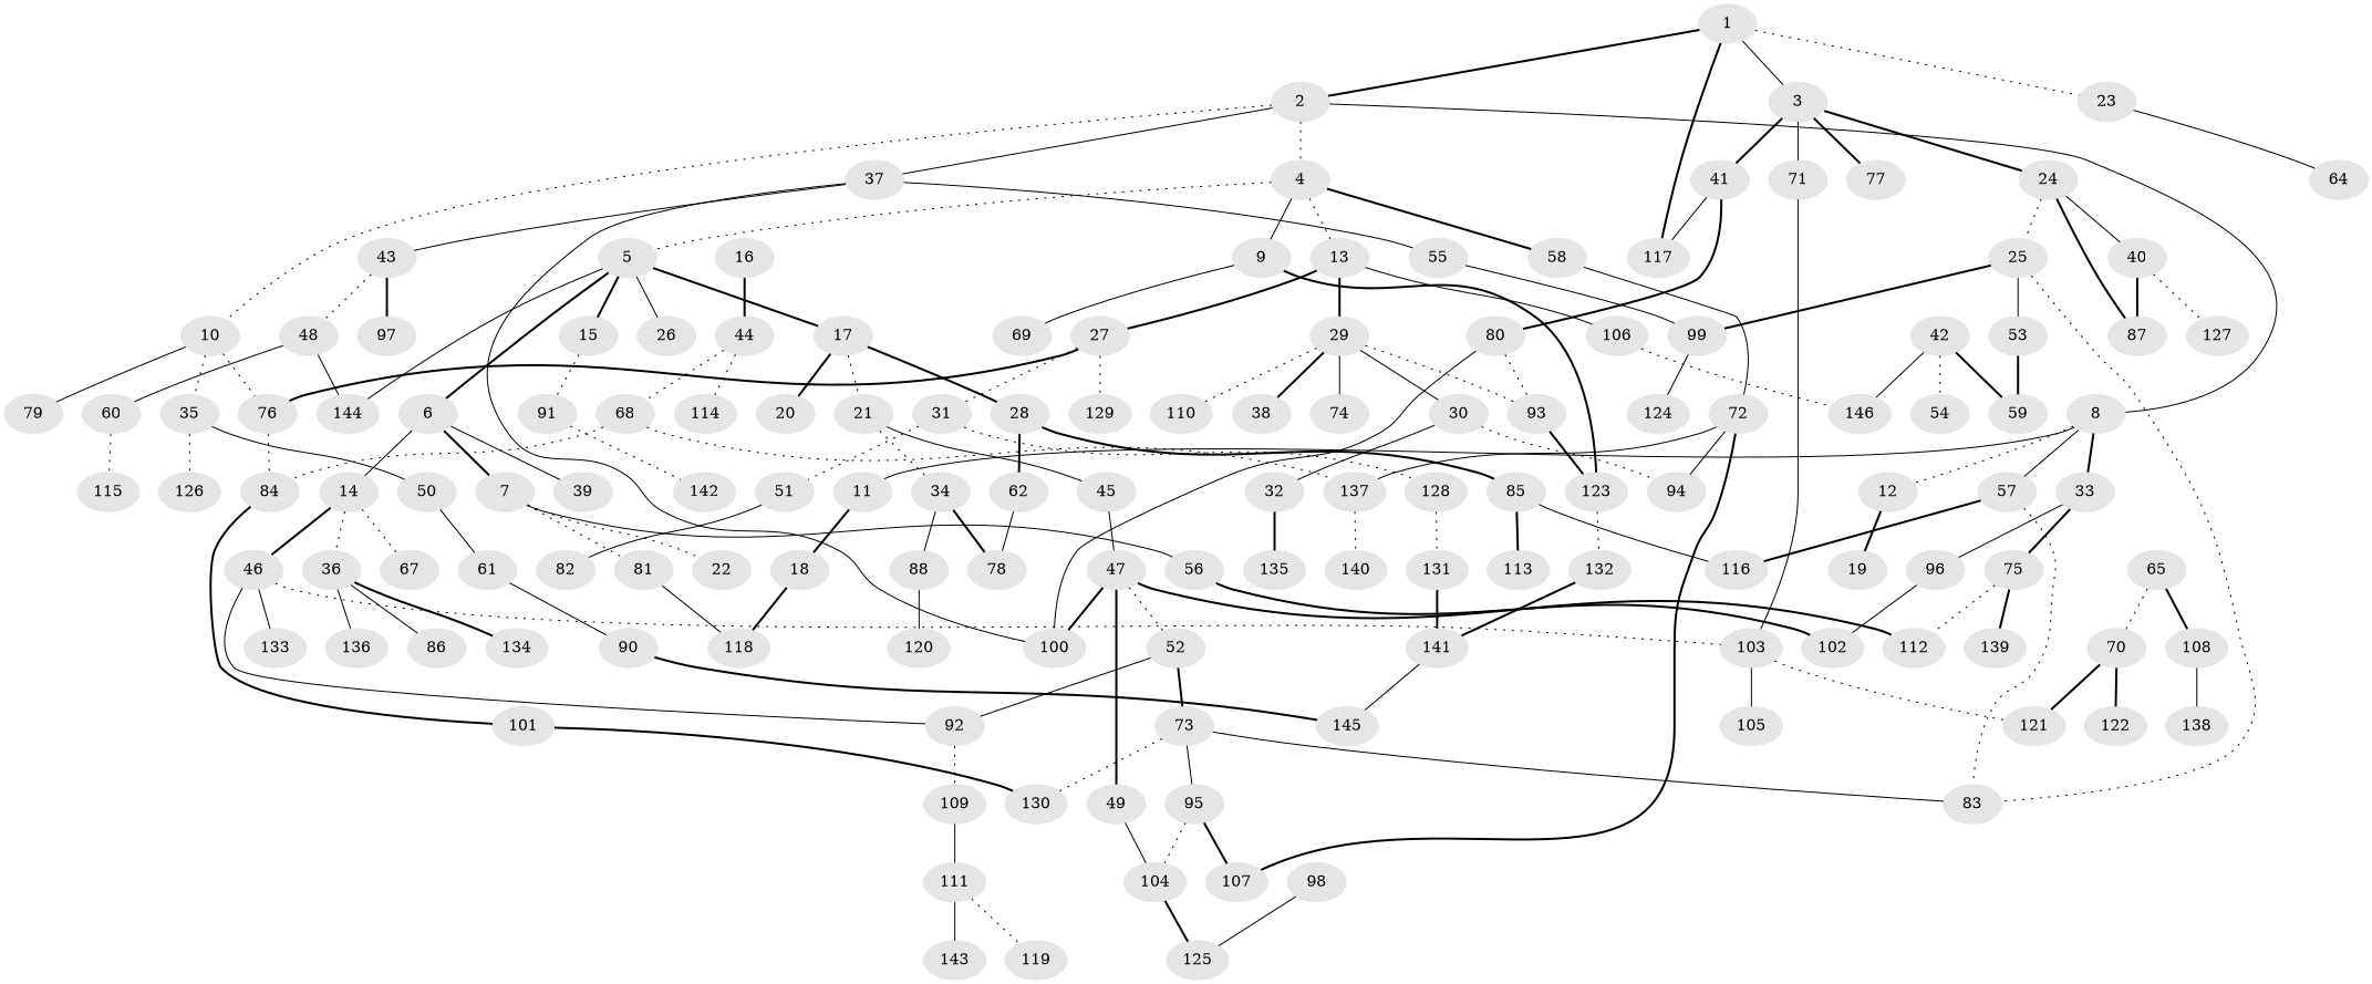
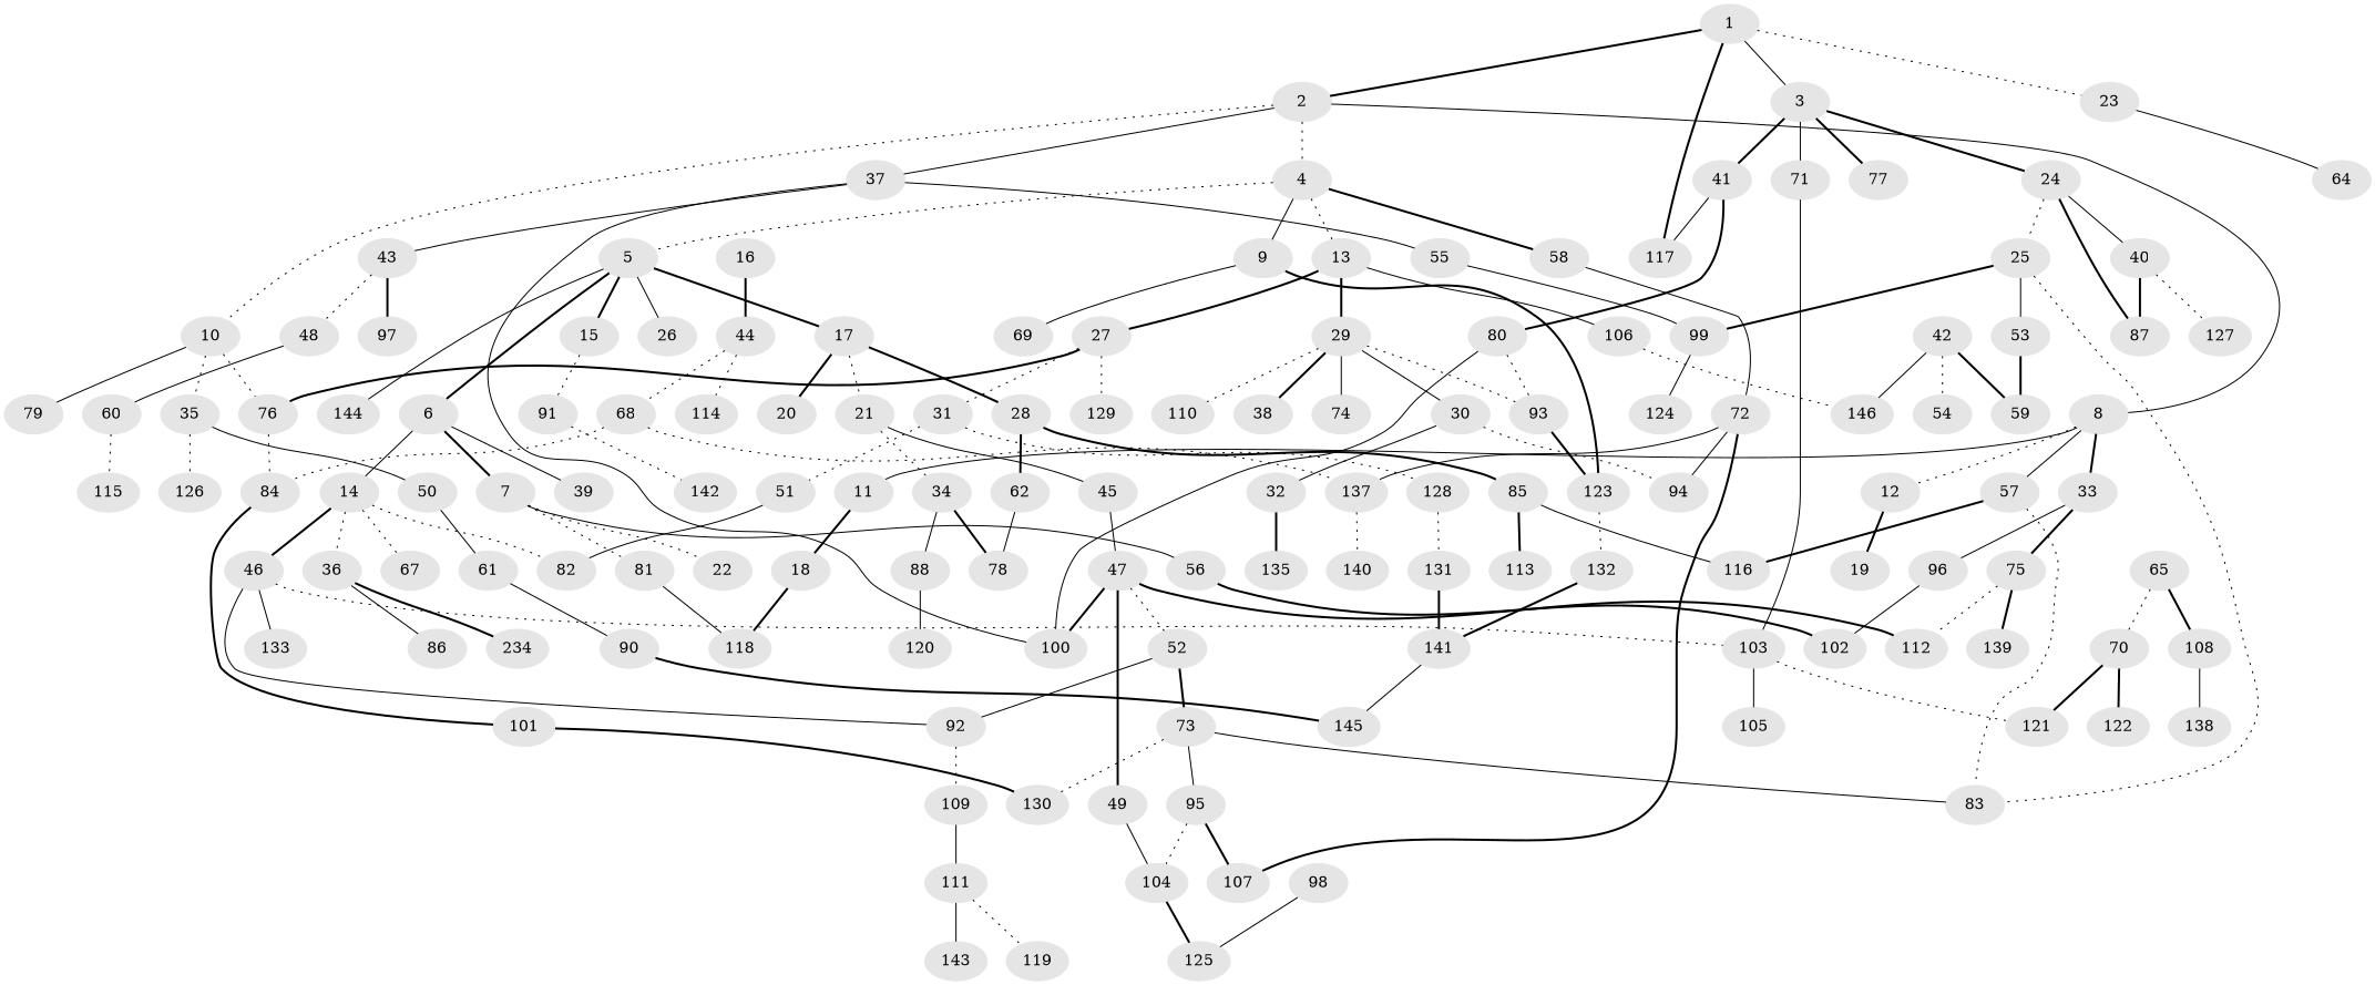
  graph {
    node [color=gray90 style=filled]
    edge [style=solid]
    1
    2
    3
    23
    117
    4
    8
    10
    37
    24
    41
    71
    77
    64
    5
    9
    13
    58
    11
    12
    33
    57
    35
    76
    79
    43
    55
    100
    25
    40
    87
    80
    103
    6
    15
    17
    26
    144
    69
    123
    27
    29
    106
    72
    7
    14
    39
    91
    20
    21
    28
    22
    56
    81
    36
    46
    67
    82
    102
    118
    18
    19
    75
    96
    83
    116
    132
    50
    126
    84
    16
    44
    31
    129
    30
    38
    74
    93
    110
    146
    86
-   134
-   136
+   134 [label=234]
    92
    133
    142
    68
    114
    34
    45
    62
    85
    42
    54
    59
    78
    88
    47
    53
    99
    127
    98
    125
    124
    51
    128
    113
    32
    94
    135
    131
    112
    139
    120
    61
    48
    97
    60
    137
    49
    52
    109
    121
    105
    104
    73
    115
    90
    95
    130
    107
    145
    65
    70
    108
    122
    138
    101
    140
    111
    119
    143
    141
    1 -- 2 [style=bold]
    1 -- 3
    1 -- 23 [style=dotted]
    1 -- 117 [style=bold]
    2 -- 4 [style=dotted]
    2 -- 8
    2 -- 10 [style=dotted]
    2 -- 37
    3 -- 24 [style=bold]
    3 -- 41 [style=bold]
    3 -- 71
    3 -- 77 [style=bold]
    23 -- 64
    4 -- 5 [style=dotted]
    4 -- 9
    4 -- 13 [style=dotted]
    4 -- 58 [style=bold]
    8 -- 11
    8 -- 12 [style=dotted]
    8 -- 33 [style=bold]
    8 -- 57
    10 -- 35 [style=dotted]
    10 -- 76 [style=dotted]
    10 -- 79
    37 -- 43
    37 -- 55
    37 -- 100
    24 -- 25 [style=dotted]
    24 -- 40
    24 -- 87 [style=bold]
    41 -- 117
    41 -- 80 [style=bold]
    71 -- 103
    5 -- 6 [style=bold]
    5 -- 15 [style=bold]
    5 -- 17 [style=bold]
    5 -- 26
    5 -- 144
    9 -- 69
    9 -- 123 [style=bold]
    13 -- 27 [style=bold]
    13 -- 29 [style=bold]
    13 -- 106
    58 -- 72
    11 -- 18 [style=bold]
    12 -- 19 [style=bold]
    33 -- 75 [style=bold]
    33 -- 96
    57 -- 83 [style=dotted]
    57 -- 116 [style=bold]
    35 -- 50
    35 -- 126 [style=dotted]
    76 -- 84 [style=dotted]
    43 -- 48 [style=dotted]
    43 -- 97 [style=bold]
    55 -- 99
    25 -- 83 [style=dotted]
    25 -- 53
    25 -- 99 [style=bold]
    40 -- 87 [style=bold]
    40 -- 127 [style=dotted]
    80 -- 100
    80 -- 93 [style=dotted]
    103 -- 121 [style=dotted]
    103 -- 105
    6 -- 7 [style=bold]
    6 -- 14
    6 -- 39
    15 -- 91 [style=dotted]
    17 -- 20 [style=bold]
    17 -- 21 [style=dotted]
    17 -- 28 [style=bold]
    123 -- 132 [style=dotted]
    27 -- 76 [style=bold]
    27 -- 31 [style=dotted]
    27 -- 129 [style=dotted]
    29 -- 30
    29 -- 38 [style=bold]
    29 -- 74
    29 -- 93 [style=dotted]
    29 -- 110 [style=dotted]
    106 -- 146 [style=dotted]
    72 -- 94
    72 -- 137
    72 -- 107 [style=bold]
    7 -- 22 [style=dotted]
    7 -- 56
    7 -- 81 [style=dotted]
    14 -- 36 [style=dotted]
    14 -- 46 [style=bold]
    14 -- 67 [style=dotted]
+   14 -- 82 [style=dotted]
    91 -- 142 [style=dotted]
    21 -- 34 [style=dotted]
    21 -- 45
    28 -- 62 [style=bold]
    28 -- 85 [style=bold]
    56 -- 102 [style=bold]
    81 -- 118
    36 -- 86
    36 -- 134 [style=bold]
-   36 -- 136
    46 -- 103 [style=dotted]
    46 -- 92
    46 -- 133
    18 -- 118 [style=bold]
    75 -- 112 [style=dotted]
    75 -- 139 [style=bold]
    96 -- 102
    132 -- 141 [style=bold]
    50 -- 61
    84 -- 101 [style=bold]
    16 -- 44 [style=bold]
    44 -- 68 [style=dotted]
    44 -- 114 [style=dotted]
    31 -- 51 [style=dotted]
    31 -- 128 [style=dotted]
    30 -- 32
    30 -- 94 [style=dotted]
    93 -- 123 [style=bold]
    92 -- 109 [style=dotted]
    68 -- 84 [style=dotted]
    68 -- 137 [style=dotted]
    34 -- 78 [style=bold]
    34 -- 88
    45 -- 47
    62 -- 78
    85 -- 116
    85 -- 113 [style=bold]
    42 -- 146
    42 -- 54 [style=dotted]
    42 -- 59 [style=bold]
    88 -- 120
    47 -- 100 [style=bold]
    47 -- 112 [style=bold]
    47 -- 49 [style=bold]
    47 -- 52 [style=dotted]
    53 -- 59 [style=bold]
    99 -- 124
    98 -- 125
    51 -- 82
    128 -- 131 [style=dotted]
    32 -- 135 [style=bold]
    131 -- 141 [style=bold]
    61 -- 90
-   48 -- 144
    48 -- 60
    60 -- 115 [style=dotted]
    137 -- 140 [style=dotted]
    49 -- 104
    52 -- 92
    52 -- 73 [style=bold]
    109 -- 111
    104 -- 125 [style=bold]
    73 -- 83
    73 -- 95
    73 -- 130 [style=dotted]
    90 -- 145 [style=bold]
    95 -- 104 [style=dotted]
    95 -- 107 [style=bold]
    65 -- 70 [style=dotted]
    65 -- 108 [style=bold]
    70 -- 121 [style=bold]
    70 -- 122 [style=bold]
    108 -- 138
    101 -- 130 [style=bold]
    111 -- 119 [style=dotted]
    111 -- 143
    141 -- 145
  }
